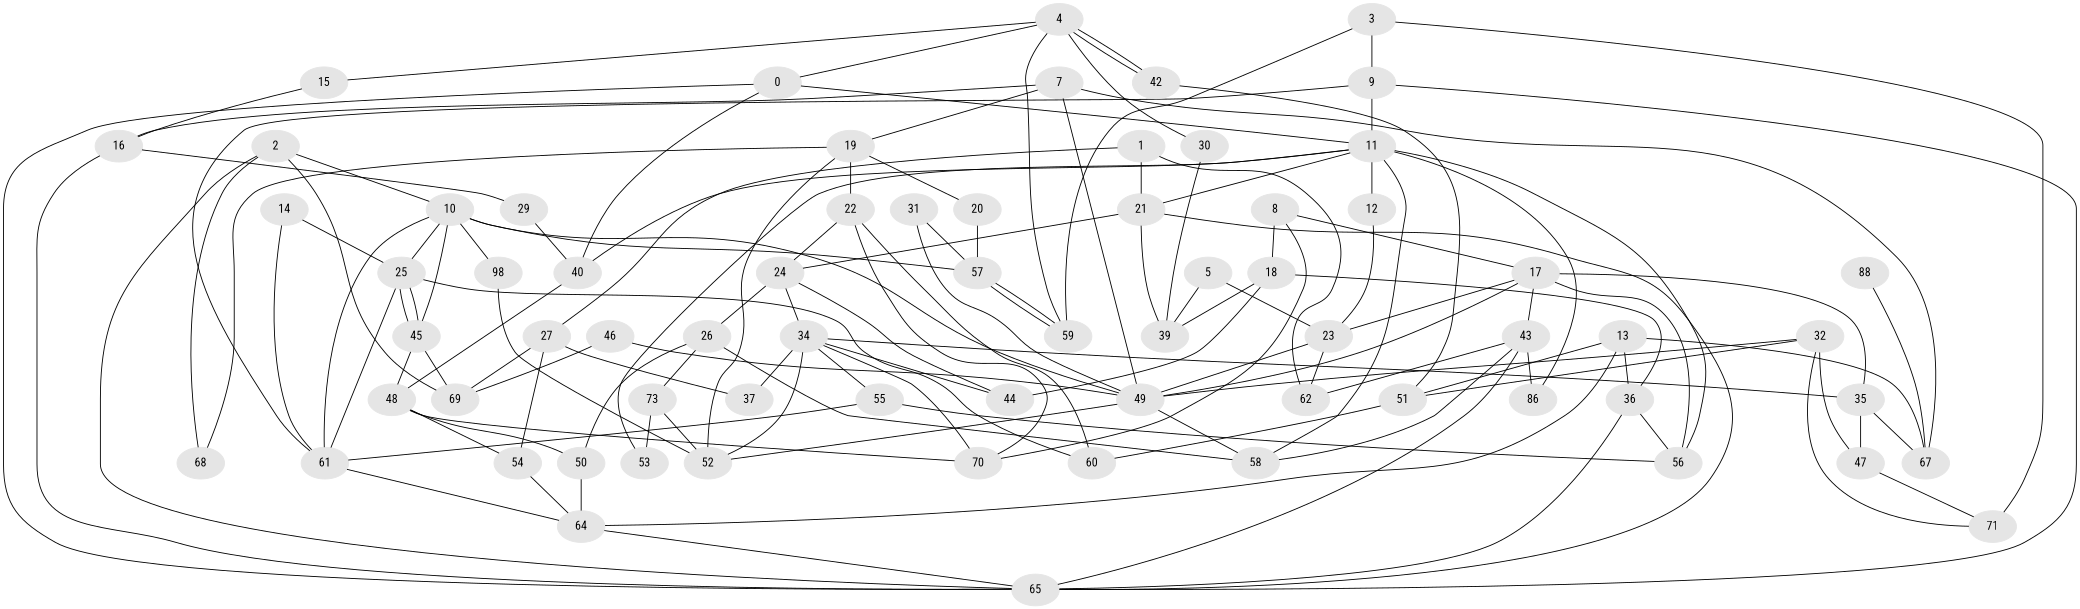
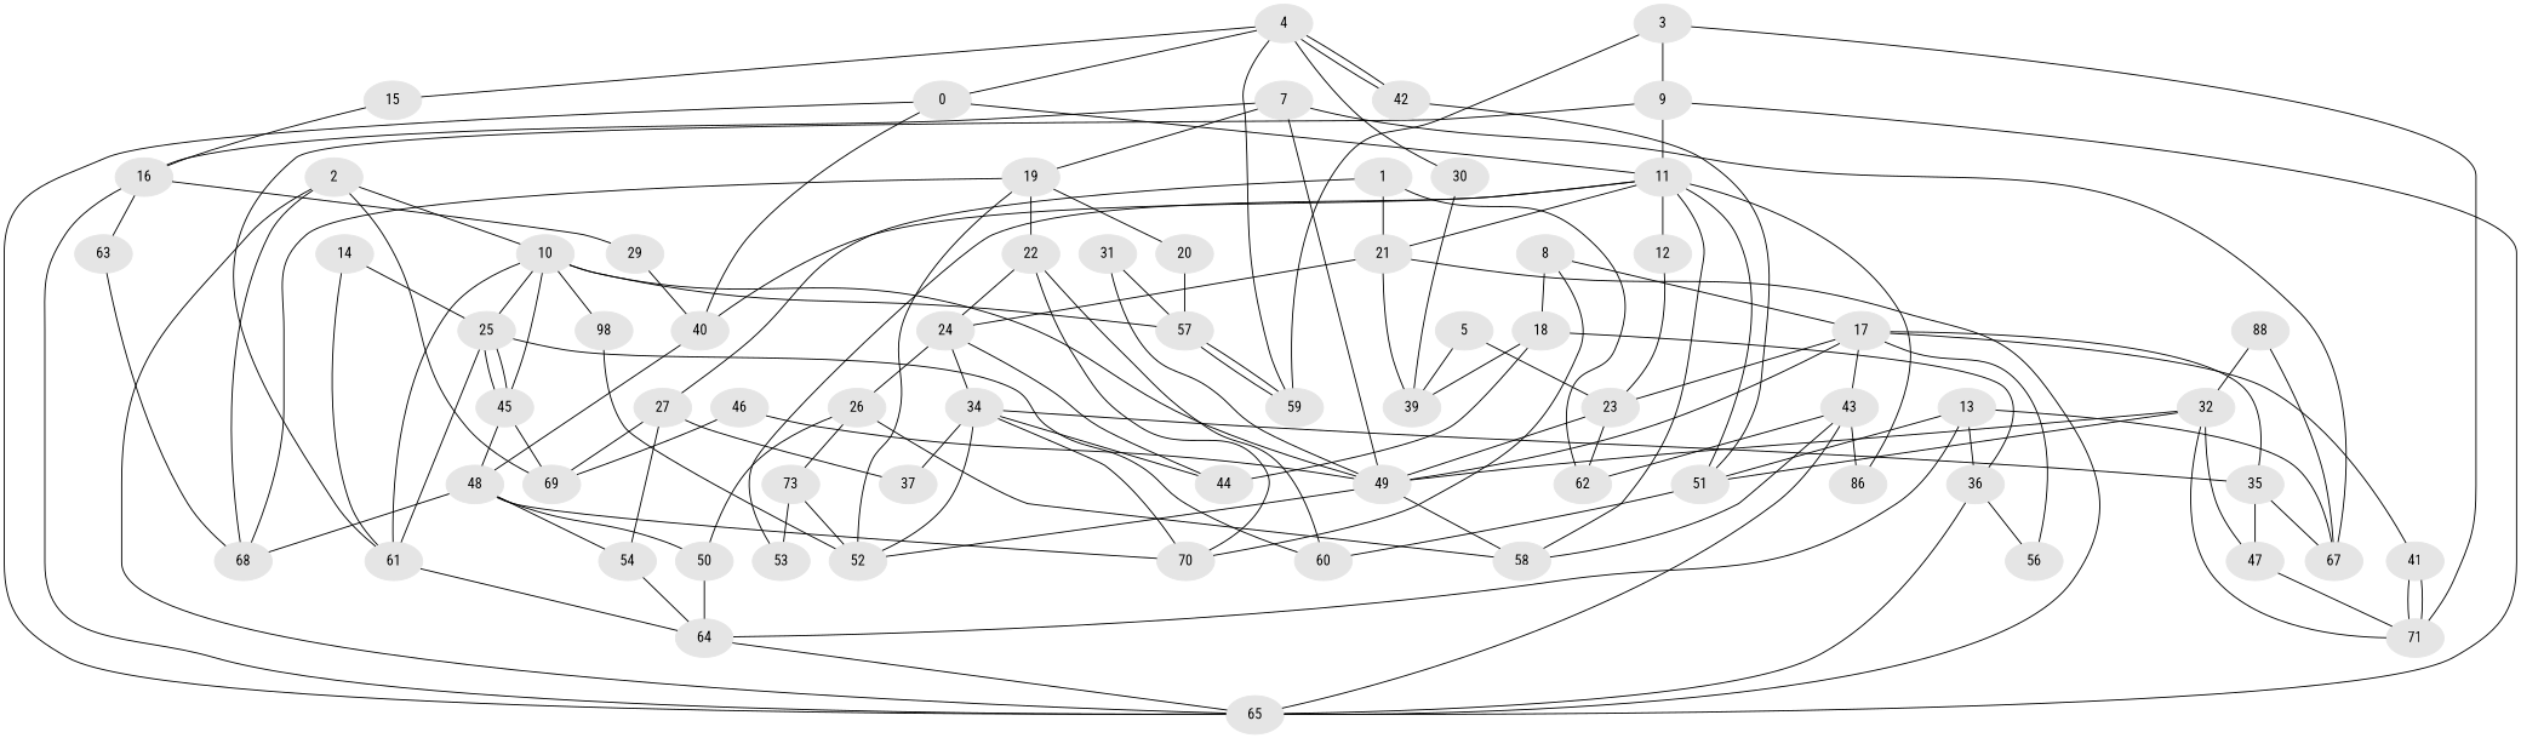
  graph {
    fontname="Roboto Condensed"
    node [color=gray90 fontname="Roboto Condensed" style=filled]
    edge [fontname="Roboto Condensed"]
    1
    21
    27
    62
    65
    39
    24
    69
    37
    54
    2
    10
    68
    49
    61
    25
    n17 [label=98]
    45
    57
    3
    9
    59
    71
    11
    4
    n26 [label=0]
    15
    30
    42
    40
    16
    51
    5
    23
    12
    53
    56
    58
    n39 [label=86]
    48
    7
    19
    67
    29
+   63
    20
    22
    52
    8
    17
    18
    70
    43
    35
+   41
    36
    44
    64
    60
    13
    14
    47
    26
    34
    n65 [label=73]
    50
-   55
    n68 [label=88]
    32
    31
    46
    1 -- 21
    1 -- 27
    1 -- 62
    21 -- 65
    21 -- 39
    21 -- 24
    27 -- 69
    27 -- 37
    27 -- 54
    24 -- 44
    24 -- 26
    24 -- 34
    54 -- 64
    2 -- 65
    2 -- 69
    2 -- 10
    2 -- 68
    10 -- 49
    10 -- 61
    10 -- 25
    10 -- n17
    10 -- 45
    10 -- 57
    49 -- 58
    49 -- 52
    61 -- 64
    25 -- 61
    25 -- 45
    25 -- 45
    25 -- 60
    n17 -- 52
    45 -- 69
    45 -- 48
    57 -- 59
    57 -- 59
    3 -- 9
    3 -- 59
    3 -- 71
    9 -- 65
    9 -- 61
    9 -- 11
    11 -- 21
    11 -- 40
    11 -- 12
    11 -- 53
-   11 -- 56
+   11 -- 51
    11 -- 58
    11 -- n39
    4 -- 59
    4 -- n26
    4 -- 15
    4 -- 30
    4 -- 42
    4 -- 42
    n26 -- 65
    n26 -- 11
    n26 -- 40
    15 -- 16
    30 -- 39
    42 -- 51
    40 -- 48
    16 -- 65
    16 -- 29
+   16 -- 63
    51 -- 60
    5 -- 39
    5 -- 23
    23 -- 62
    23 -- 49
    12 -- 23
    48 -- 54
+   48 -- 68
    48 -- 70
    48 -- 50
    7 -- 49
    7 -- 16
    7 -- 19
    7 -- 67
    19 -- 68
    19 -- 20
    19 -- 22
    19 -- 52
    29 -- 40
+   63 -- 68
    20 -- 57
    22 -- 24
    22 -- 70
    22 -- 60
    8 -- 17
    8 -- 18
    8 -- 70
    17 -- 49
    17 -- 23
    17 -- 56
    17 -- 43
    17 -- 35
+   17 -- 41
    18 -- 39
    18 -- 36
    18 -- 44
    43 -- 62
    43 -- 65
    43 -- 58
    43 -- n39
    35 -- 67
    35 -- 47
+   41 -- 71
+   41 -- 71
    36 -- 65
    36 -- 56
    64 -- 65
    13 -- 51
    13 -- 67
    13 -- 36
    13 -- 64
    14 -- 61
    14 -- 25
    47 -- 71
    26 -- 58
    26 -- n65
    26 -- 50
    34 -- 37
    34 -- 52
    34 -- 70
    34 -- 35
    34 -- 44
-   34 -- 55
    n65 -- 53
    n65 -- 52
    50 -- 64
-   55 -- 61
-   55 -- 56
    n68 -- 67
+   n68 -- 32
    32 -- 49
    32 -- 71
    32 -- 51
    32 -- 47
    31 -- 49
    31 -- 57
    46 -- 69
    46 -- 49
  }
